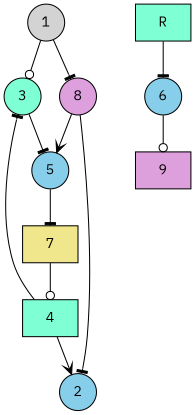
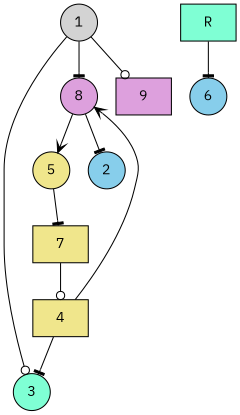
  digraph {
    fontname="IBM Plex Mono"
    node [fillcolor=skyblue fontname="IBM Plex Mono" shape=circle style=filled]
    edge [arrowhead=tee fontname="IBM Plex Mono"]
    1 [fillcolor=lightgrey]
    3 [fillcolor=aquamarine]
    8 [fillcolor=plum]
    9 [fillcolor=plum shape=box]
-   5
+   5 [fillcolor=khaki]
    2
    7 [fillcolor=khaki shape=box]
-   4 [fillcolor=aquamarine shape=box]
+   4 [fillcolor=khaki shape=box]
    6
    R [fillcolor=aquamarine shape=box]
    1 -> 3 [arrowhead=odot]
    1 -> 8
-   6 -> 9 [arrowhead=odot]
-   3 -> 5
+   1 -> 9 [arrowhead=odot]
    8 -> 5 [arrowhead=vee]
    8 -> 2
    5 -> 7
    7 -> 4 [arrowhead=odot]
    4 -> 3
-   4 -> 2 [arrowhead=vee]
+   4 -> 8 [arrowhead=vee]
    R -> 6
  }
